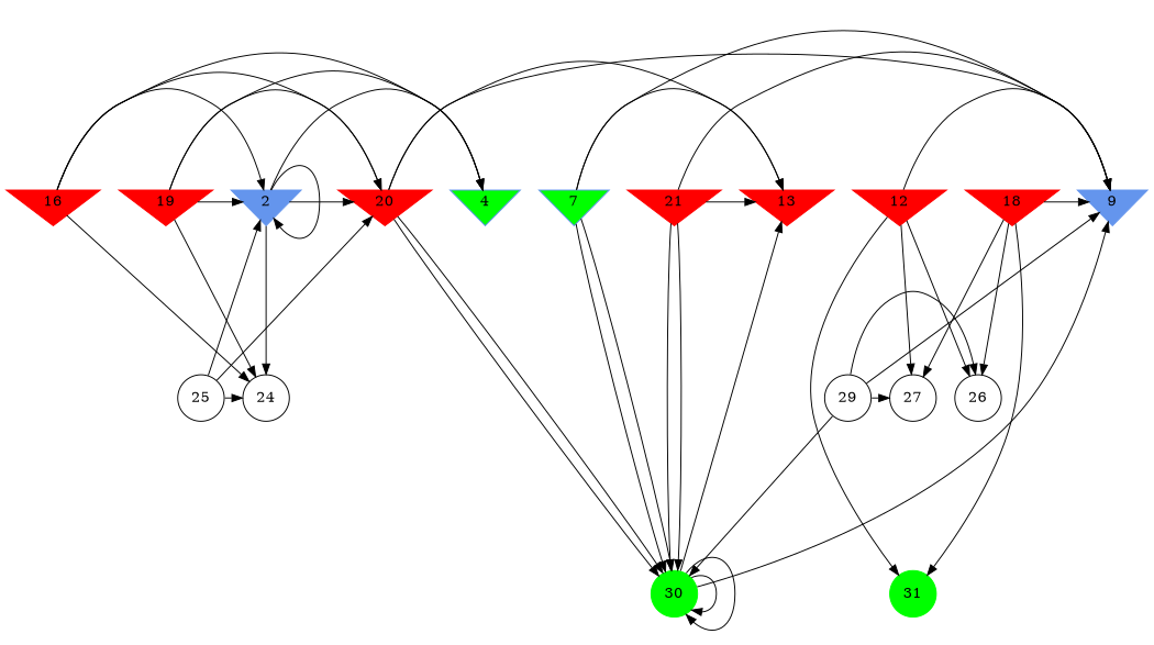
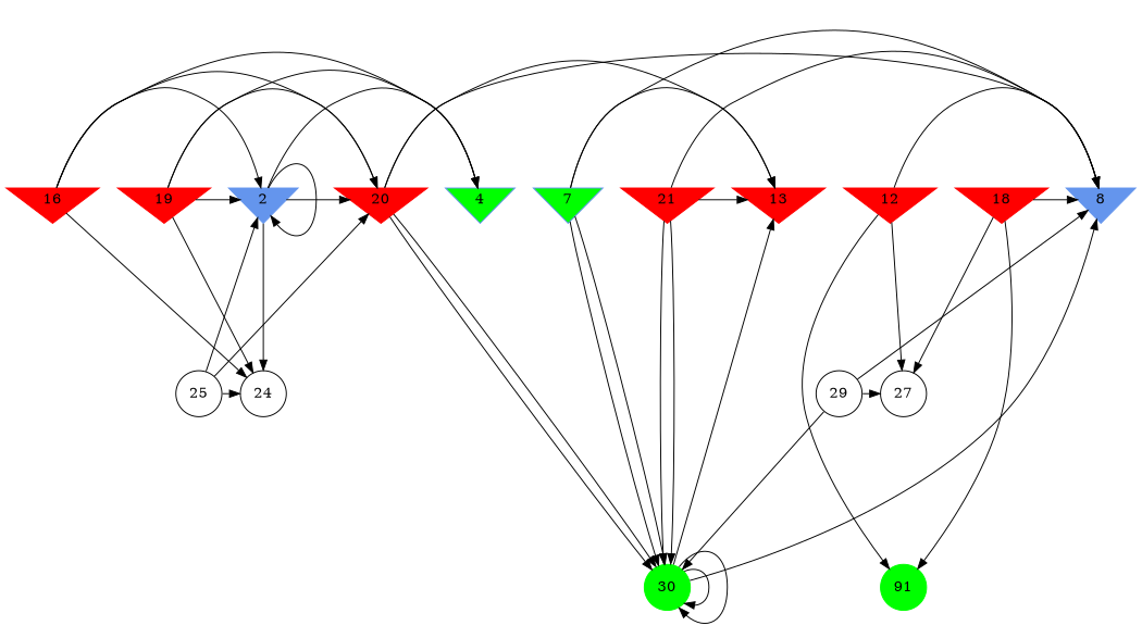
  digraph {
    ranksep=2.0
    node [color=red shape=invtriangle style=filled]
    2 [color=cornflowerblue]
    4 [color=cornflowerblue fillcolor=green]
    7 [color=cornflowerblue fillcolor=green]
-   8 [color=cornflowerblue label=9]
+   8 [color=cornflowerblue]
    12
    13
    16
    18
    19
    20
    21
    24 [color=black shape=circle style=""]
    25 [color=black shape=circle style=""]
-   26 [color=black shape=circle style=""]
    27 [color=black shape=circle style=""]
    29 [color=black shape=circle style=""]
    30 [color=green shape=circle]
-   31 [color=green shape=circle]
+   31 [color=green shape=circle label=91]
    subgraph sub_1 {
      rank=same
      2
      4
      7
      8
      12
      13
      16
      18
      19
      20
      21
    }
    subgraph sub_2 {
      rank=same
      24
      25
-     26
      27
      29
    }
    subgraph sub_3 {
      rank=same
      30
      31
    }
    2 -> 2
    2 -> 4
    2 -> 20
    2 -> 24
    7 -> 8
    7 -> 13
    7 -> 30
    7 -> 30
    12 -> 8
-   12 -> 26
    12 -> 27
    12 -> 31
    16 -> 2
    16 -> 4
    16 -> 20
    16 -> 24
    18 -> 8
-   18 -> 26
    18 -> 27
    18 -> 31
    19 -> 2
    19 -> 4
    19 -> 20
    19 -> 24
    20 -> 8
    20 -> 13
    20 -> 30
    20 -> 30
    21 -> 8
    21 -> 13
    21 -> 30
    21 -> 30
    25 -> 2
    25 -> 20
    25 -> 24
    29 -> 8
-   29 -> 26
    29 -> 27
    29 -> 30
    30 -> 8
    30 -> 13
    30 -> 30
    30 -> 30
  }
